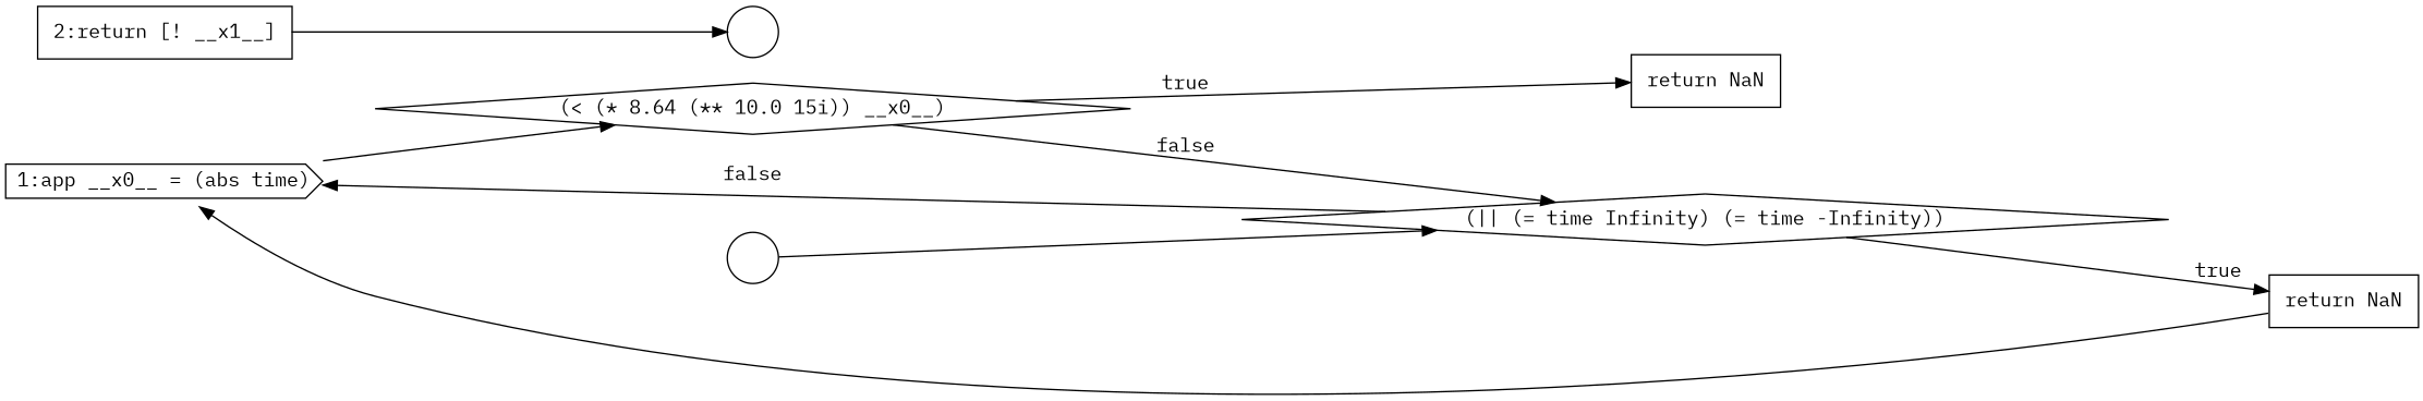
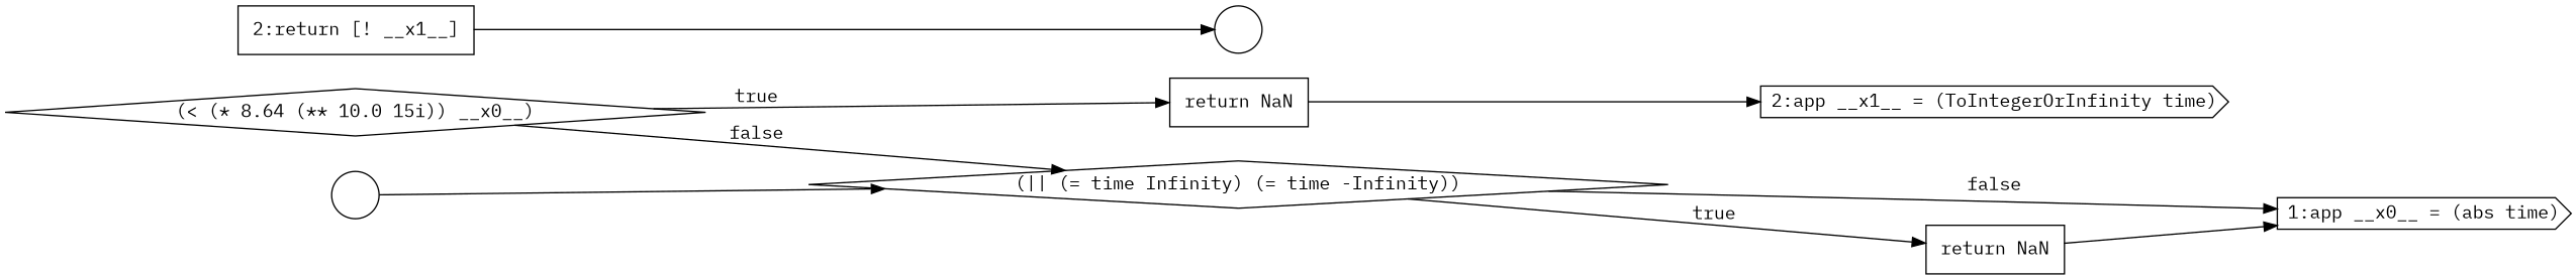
  digraph {
    fontname="IBM Plex Mono"
    rankdir=LR
    node [color=black fillcolor=white fontname="IBM Plex Mono" shape=none style=filled]
    edge [color=black fontname="IBM Plex Mono"]
    n1 [label=<<font color="black">1:app __x0__ = (abs time)</font>> shape=cds]
    n2 [label=<<font color="black">(&lt; (* 8.64 (** 10.0 15i)) __x0__)</font>> shape=diamond]
    n3 [label=<<font color="black">(|| (= time Infinity) (= time -Infinity))</font>> shape=diamond]
    n4 [label=<<font color="black">     <table border="0" cellborder="1" cellspacing="0" cellpadding="10">       <tr><td align="left">return NaN</td></tr>     </table>   </font>> margin=0]
    n5 [label=<<font color="black">     <table border="0" cellborder="1" cellspacing="0" cellpadding="10">       <tr><td align="left">return NaN</td></tr>     </table>   </font>> margin=0]
+   n6 [label=<<font color="black">2:app __x1__ = (ToIntegerOrInfinity time)</font>> shape=cds]
    n7 [label=<<font color="black">     <table border="0" cellborder="1" cellspacing="0" cellpadding="10">       <tr><td align="left">2:return [! __x1__]</td></tr>     </table>   </font>> margin=0]
    n8 [label=" " shape=circle]
    n9 [label=" " shape=circle]
-   n1 -> n2
    n2 -> n3 [label=<<font color="black">false</font>>]
    n2 -> n4 [label=<<font color="black">true</font>>]
    n3 -> n1 [label=<<font color="black">false</font>>]
    n3 -> n5 [label=<<font color="black">true</font>>]
+   n4 -> n6
    n5 -> n1
    n7 -> n8
    n9 -> n3
  }
